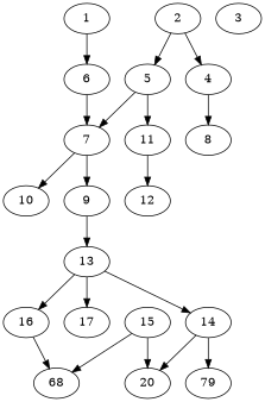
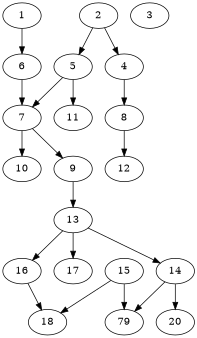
  digraph {
    node [alpha=0.12]
    1 [expect_size=47374336]
    6 [expect_size=26646528]
    7 [alpha=0.08 expect_size=13210624]
    9 [alpha=0.02 expect_size=47612928]
    10 [alpha=0.19 expect_size=43769856]
    2 [expect_size=42399744]
    4 [alpha=0.03 expect_size=49955840]
    5 [alpha=0.17 expect_size=23640064]
    8 [alpha=0.13 expect_size=14710784]
    11 [alpha=0.06 expect_size=39739392]
    12 [alpha=0.05 expect_size=20468736]
    3 [alpha=0.13 expect_size=14736384]
    13 [alpha=0.13 expect_size=49632256]
    14 [alpha=0.19 expect_size=33372160]
    16 [alpha=0.11 expect_size=33111040]
    17 [alpha=0.16 expect_size=14533632]
    n17 [alpha=0.20 expect_size=17059840 label=79]
    20 [expect_size=22681600]
    15 [alpha=0.05 expect_size=40267776]
-   18 [alpha=0.11 expect_size=34461696 label=68]
+   18 [alpha=0.11 expect_size=34461696]
    1 -> 6
    6 -> 7
    7 -> 9
    7 -> 10
    9 -> 13
    2 -> 4
    2 -> 5
    4 -> 8
    5 -> 7
    5 -> 11
-   11 -> 12
+   8 -> 12
    13 -> 14
    13 -> 16
    13 -> 17
    14 -> n17
    14 -> 20
    16 -> 18
-   15 -> 20
+   15 -> n17
    15 -> 18
  }
